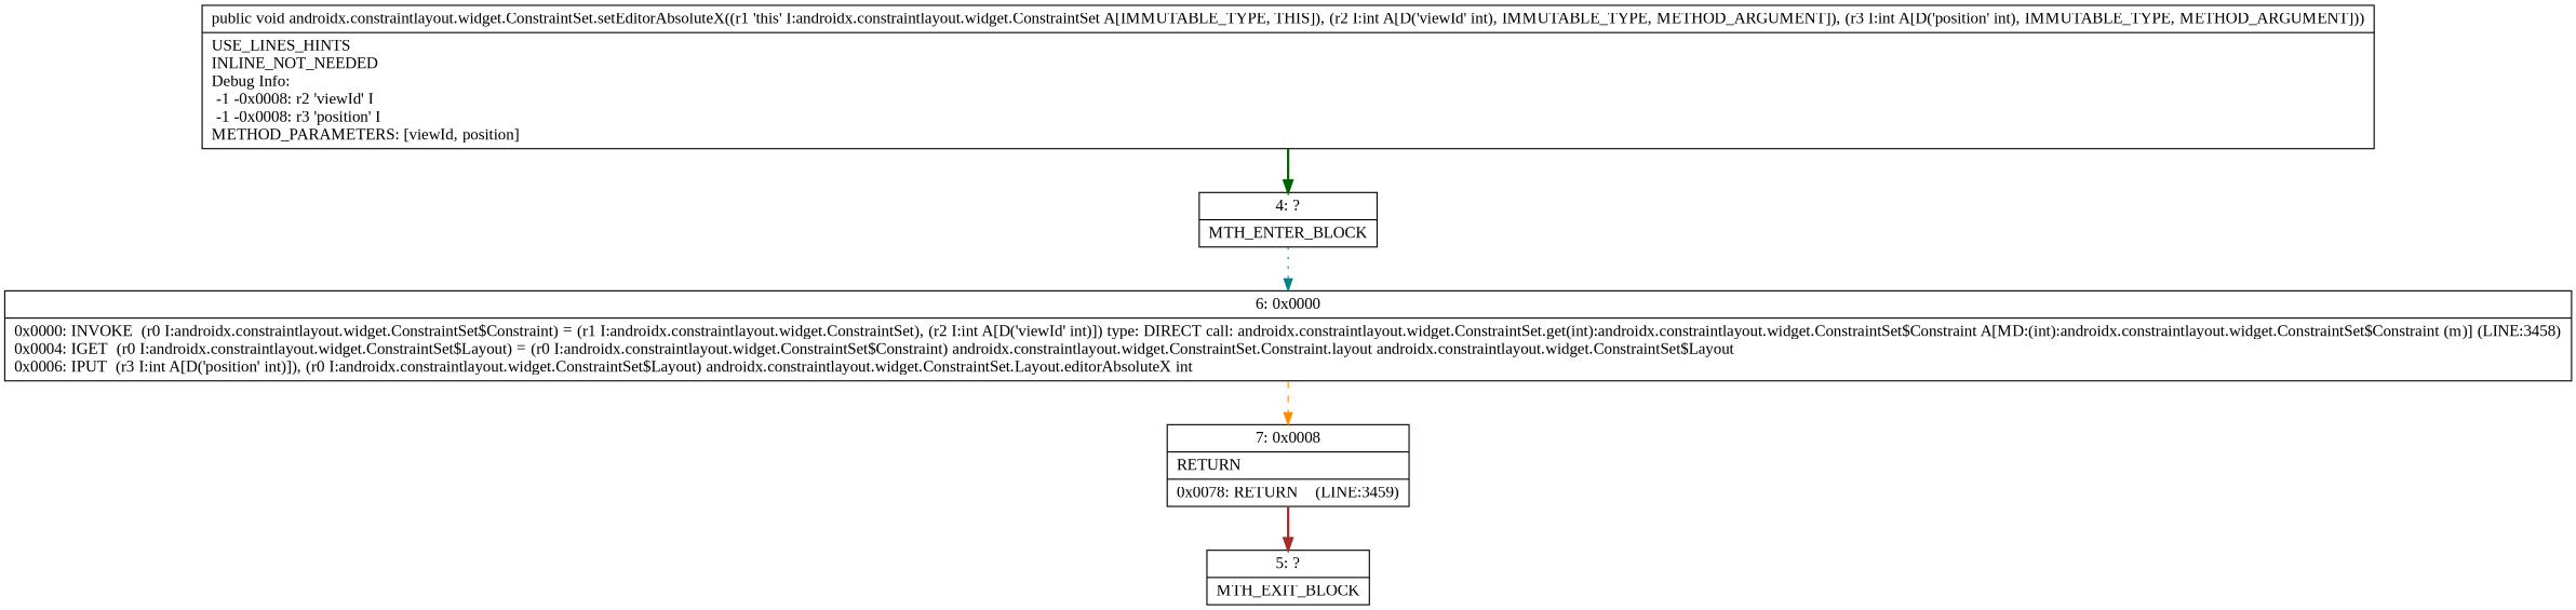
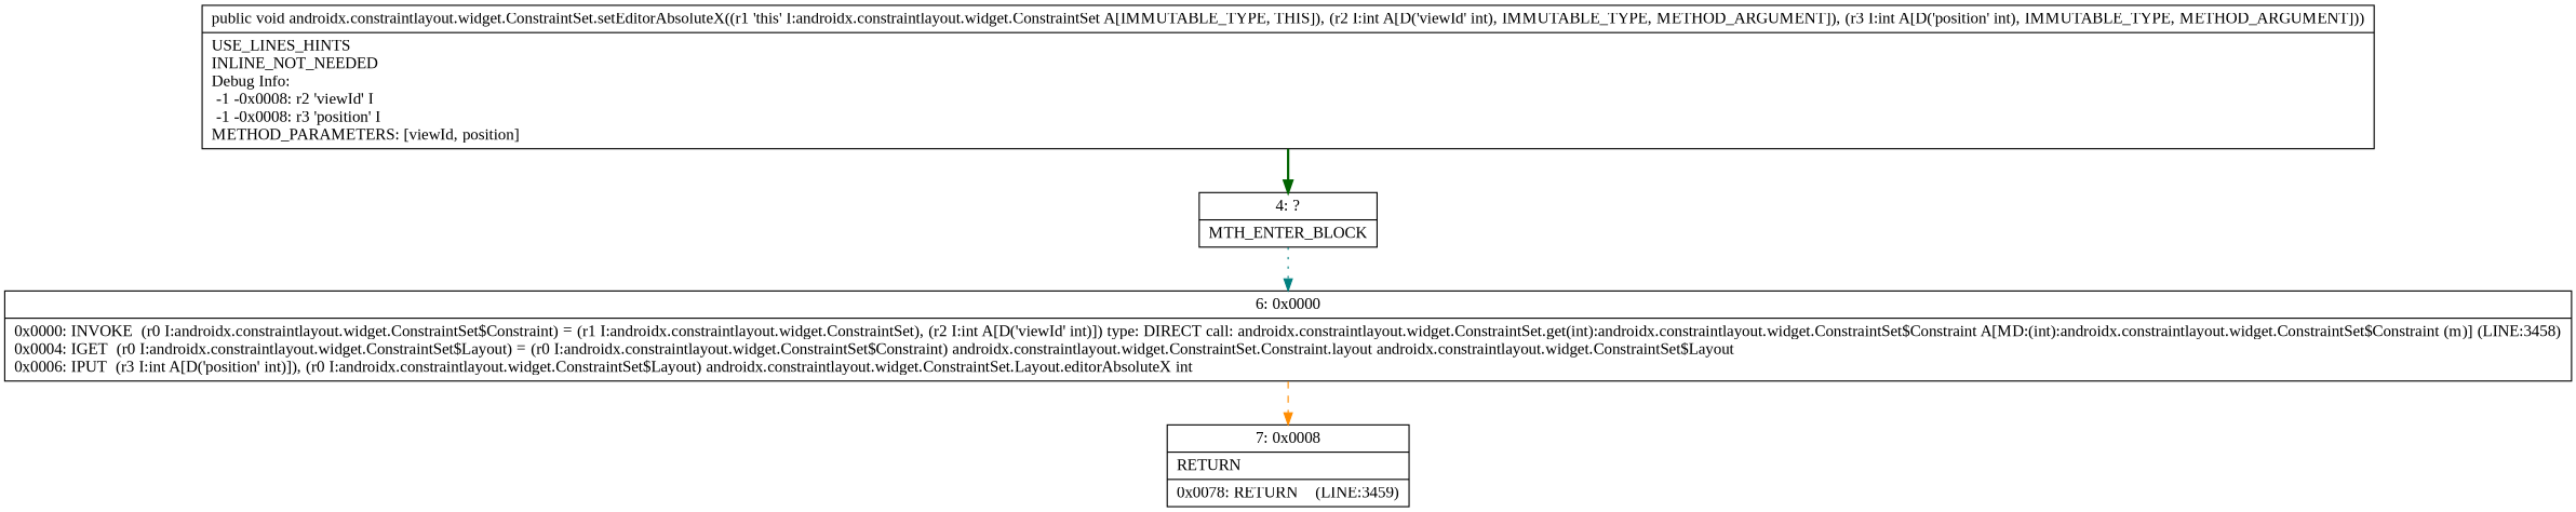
  digraph {
    fontname="Liberation Serif"
    node [fontname="Liberation Serif" shape=record]
    edge [fontname="Liberation Serif" style=bold]
    n1 [label="{4\:\ ?|MTH_ENTER_BLOCK\l}"]
    n2 [label="{6\:\ 0x0000|0x0000: INVOKE  (r0 I:androidx.constraintlayout.widget.ConstraintSet$Constraint) = (r1 I:androidx.constraintlayout.widget.ConstraintSet), (r2 I:int A[D('viewId' int)]) type: DIRECT call: androidx.constraintlayout.widget.ConstraintSet.get(int):androidx.constraintlayout.widget.ConstraintSet$Constraint A[MD:(int):androidx.constraintlayout.widget.ConstraintSet$Constraint (m)] (LINE:3458)\l0x0004: IGET  (r0 I:androidx.constraintlayout.widget.ConstraintSet$Layout) = (r0 I:androidx.constraintlayout.widget.ConstraintSet$Constraint) androidx.constraintlayout.widget.ConstraintSet.Constraint.layout androidx.constraintlayout.widget.ConstraintSet$Layout \l0x0006: IPUT  (r3 I:int A[D('position' int)]), (r0 I:androidx.constraintlayout.widget.ConstraintSet$Layout) androidx.constraintlayout.widget.ConstraintSet.Layout.editorAbsoluteX int \l}"]
    n3 [label="{7\:\ 0x0008|RETURN\l|0x0078: RETURN    (LINE:3459)\l}"]
-   n4 [label="{5\:\ ?|MTH_EXIT_BLOCK\l}"]
    n5 [label="{public void androidx.constraintlayout.widget.ConstraintSet.setEditorAbsoluteX((r1 'this' I:androidx.constraintlayout.widget.ConstraintSet A[IMMUTABLE_TYPE, THIS]), (r2 I:int A[D('viewId' int), IMMUTABLE_TYPE, METHOD_ARGUMENT]), (r3 I:int A[D('position' int), IMMUTABLE_TYPE, METHOD_ARGUMENT]))  | USE_LINES_HINTS\lINLINE_NOT_NEEDED\lDebug Info:\l  \-1 \-0x0008: r2 'viewId' I\l  \-1 \-0x0008: r3 'position' I\lMETHOD_PARAMETERS: [viewId, position]\l}"]
    n1 -> n2 [color=teal style=dotted]
    n2 -> n3 [color=darkorange style=dashed]
-   n3 -> n4 [color=brown]
    n5 -> n1 [color=darkgreen]
  }
